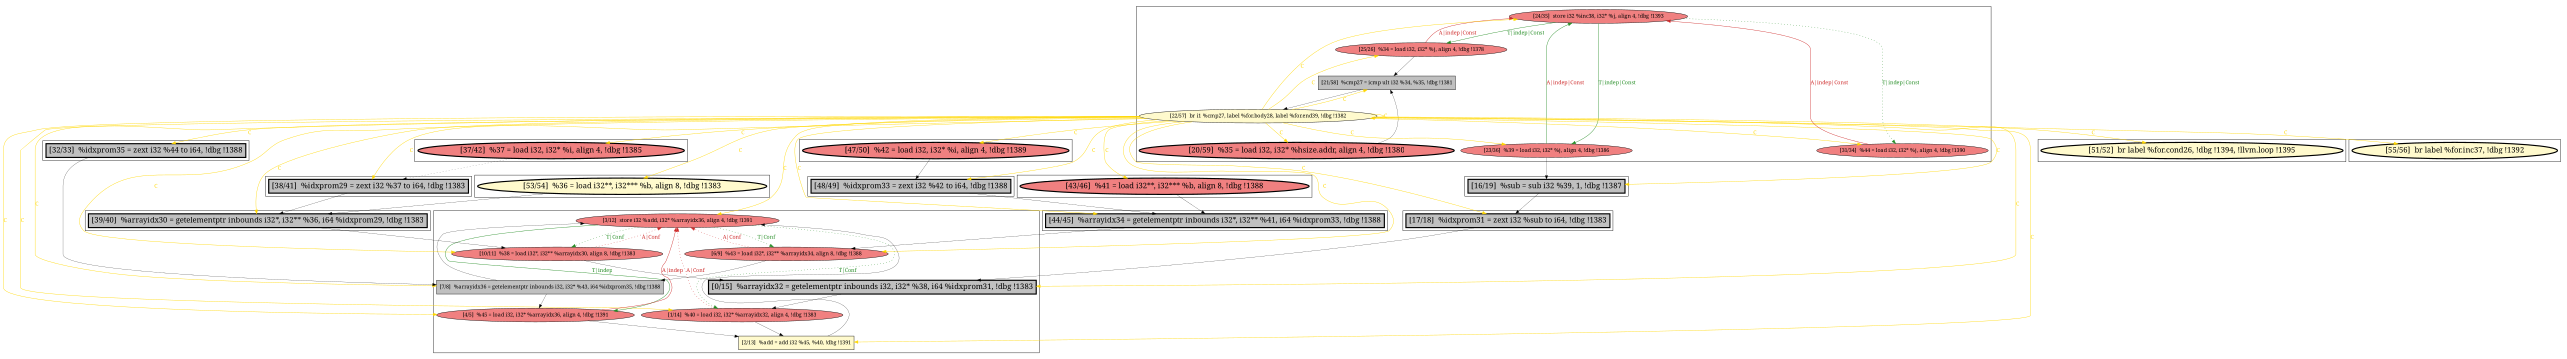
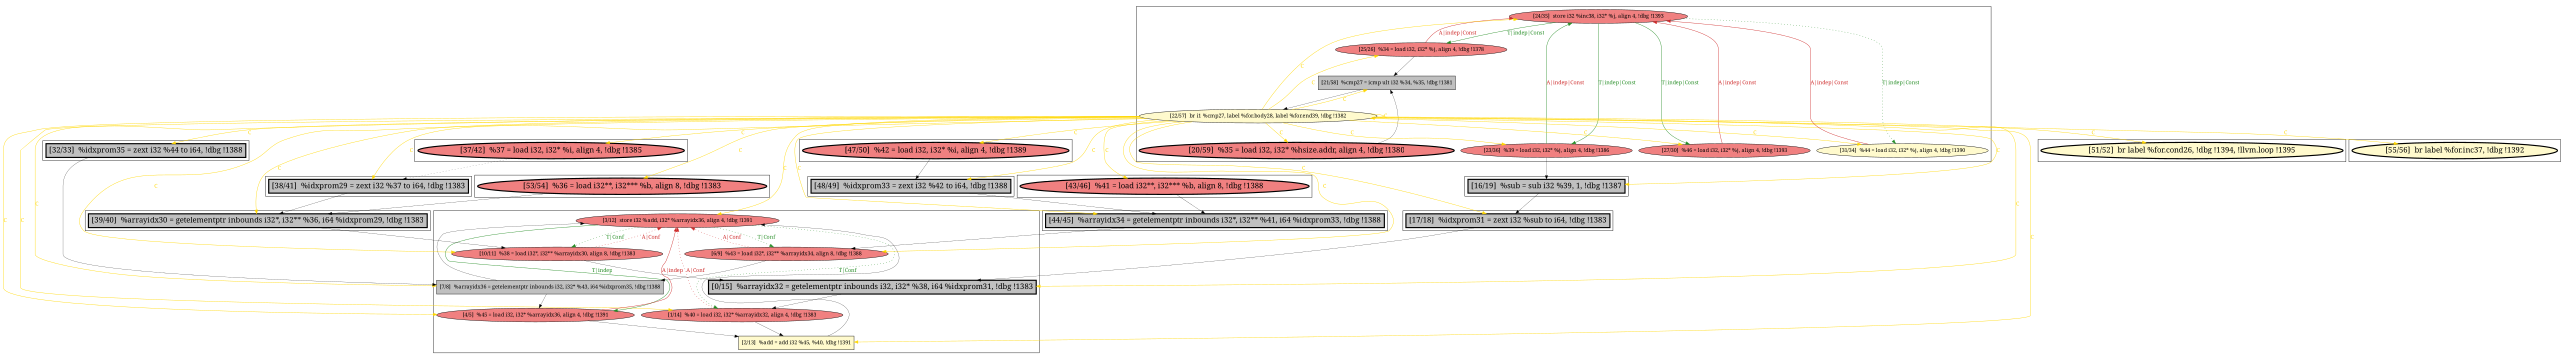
  digraph {
    fontname="Noto Serif"
    node [fillcolor=lightcoral fontname="Noto Serif" fontsize=20 penwidth=3.0 shape=ellipse style=filled]
    edge [color=gold fontcolor=gold fontname="Noto Serif" penwidth=1.0 style=solid]
-   n1 [fillcolor=lemonchiffon label="[53/54]  %36 = load i32**, i32*** %b, align 8, !dbg !1383"]
+   n1 [label="[53/54]  %36 = load i32**, i32*** %b, align 8, !dbg !1383"]
    n2 [label="[47/50]  %42 = load i32, i32* %i, align 4, !dbg !1389"]
    n3 [fillcolor=grey label="[17/18]  %idxprom31 = zext i32 %sub to i64, !dbg !1383" shape=rectangle]
    n4 [fillcolor=lemonchiffon label="[51/52]  br label %for.cond26, !dbg !1394, !llvm.loop !1395"]
    n5 [fillcolor=grey label="[38/41]  %idxprom29 = zext i32 %37 to i64, !dbg !1383" shape=rectangle]
    n6 [label="[24/35]  store i32 %inc38, i32* %j, align 4, !dbg !1393" fontsize="" penwidth=""]
    n7 [label="[23/36]  %39 = load i32, i32* %j, align 4, !dbg !1386" fontsize="" penwidth=""]
    n8 [label="[25/26]  %34 = load i32, i32* %j, align 4, !dbg !1378" fontsize="" penwidth=""]
    n9 [fillcolor=grey label="[21/58]  %cmp27 = icmp ult i32 %34, %35, !dbg !1381" shape=rectangle fontsize="" penwidth=""]
    n10 [label="[20/59]  %35 = load i32, i32* %hsize.addr, align 4, !dbg !1380"]
+   n11 [label="[27/30]  %46 = load i32, i32* %j, align 4, !dbg !1393" fontsize="" penwidth=""]
    n12 [fillcolor=lemonchiffon label="[22/57]  br i1 %cmp27, label %for.body28, label %for.end39, !dbg !1382" fontsize="" penwidth=""]
-   n13 [label="[31/34]  %44 = load i32, i32* %j, align 4, !dbg !1390" fontsize="" penwidth=""]
+   n13 [fillcolor=lemonchiffon label="[31/34]  %44 = load i32, i32* %j, align 4, !dbg !1390" fontsize="" penwidth=""]
    n14 [fillcolor=grey label="[48/49]  %idxprom33 = zext i32 %42 to i64, !dbg !1388" shape=rectangle]
    n15 [fillcolor=lemonchiffon label="[55/56]  br label %for.inc37, !dbg !1392"]
    n16 [label="[3/12]  store i32 %add, i32* %arrayidx36, align 4, !dbg !1391" fontsize="" penwidth=""]
    n17 [label="[4/5]  %45 = load i32, i32* %arrayidx36, align 4, !dbg !1391" fontsize="" penwidth=""]
    n18 [label="[6/9]  %43 = load i32*, i32** %arrayidx34, align 8, !dbg !1388" fontsize="" penwidth=""]
    n19 [label="[10/11]  %38 = load i32*, i32** %arrayidx30, align 8, !dbg !1383" fontsize="" penwidth=""]
    n20 [fillcolor=grey label="[0/15]  %arrayidx32 = getelementptr inbounds i32, i32* %38, i64 %idxprom31, !dbg !1383" shape=rectangle]
    n21 [label="[1/14]  %40 = load i32, i32* %arrayidx32, align 4, !dbg !1383" fontsize="" penwidth=""]
    n22 [fillcolor=grey label="[7/8]  %arrayidx36 = getelementptr inbounds i32, i32* %43, i64 %idxprom35, !dbg !1388" shape=rectangle fontsize="" penwidth=""]
    n23 [fillcolor=lemonchiffon label="[2/13]  %add = add i32 %45, %40, !dbg !1391" shape=rectangle fontsize="" penwidth=""]
    n24 [fillcolor=grey label="[39/40]  %arrayidx30 = getelementptr inbounds i32*, i32** %36, i64 %idxprom29, !dbg !1383" shape=rectangle]
    n25 [label="[43/46]  %41 = load i32**, i32*** %b, align 8, !dbg !1388"]
    n26 [fillcolor=grey label="[16/19]  %sub = sub i32 %39, 1, !dbg !1387" shape=rectangle]
    n27 [fillcolor=grey label="[32/33]  %idxprom35 = zext i32 %44 to i64, !dbg !1388" shape=rectangle]
    n28 [label="[37/42]  %37 = load i32, i32* %i, align 4, !dbg !1385"]
    n29 [fillcolor=grey label="[44/45]  %arrayidx34 = getelementptr inbounds i32*, i32** %41, i64 %idxprom33, !dbg !1388" shape=rectangle]
    subgraph cluster_1 {
      n1
    }
    subgraph cluster_2 {
      n2
    }
    subgraph cluster_3 {
      n3
    }
    subgraph cluster_4 {
      n4
    }
    subgraph cluster_5 {
      n5
    }
    subgraph cluster_6 {
      n6
      n7
      n8
      n9
      n10
+     n11
      n12
      n13
    }
    subgraph cluster_7 {
      n14
    }
    subgraph cluster_8 {
      n15
    }
    subgraph cluster_9 {
      n16
      n17
      n18
      n19
      n20
      n21
      n22
      n23
    }
    subgraph cluster_10 {
      n24
    }
    subgraph cluster_11 {
      n25
    }
    subgraph cluster_12 {
      n26
    }
    subgraph cluster_13 {
      n27
    }
    subgraph cluster_14 {
      n28
    }
    subgraph cluster_15 {
      n29
    }
    n1 -> n24 [color=black fontcolor=black penwidth=0.5]
    n2 -> n14 [color=black fontcolor=black penwidth=0.5]
    n3 -> n20 [color=black fontcolor=black penwidth=0.5]
    n5 -> n24 [color=black fontcolor=black penwidth=0.5]
    n6 -> n7 [color=forestgreen fontcolor=forestgreen label="T|indep|Const"]
    n6 -> n8 [color=forestgreen fontcolor=forestgreen label="T|indep|Const"]
+   n6 -> n11 [color=forestgreen fontcolor=forestgreen label="T|indep|Const"]
    n6 -> n13 [color=forestgreen fontcolor=forestgreen label="T|indep|Const" style=dotted]
    n7 -> n6 [color=forestgreen fontcolor=firebrick3 label="A|indep|Const"]
    n7 -> n26 [color=black fontcolor=black penwidth=0.5]
    n8 -> n6 [color=firebrick3 fontcolor=firebrick3 label="A|indep|Const"]
    n8 -> n9 [color=black fontcolor=black penwidth=0.5]
    n9 -> n12 [color=black fontcolor=black penwidth=0.5]
    n10 -> n9 [color=black fontcolor=black penwidth=0.5]
+   n11 -> n6 [color=firebrick3 fontcolor=firebrick3 label="A|indep|Const"]
    n12 -> n1 [label=C]
    n12 -> n2 [label=C]
    n12 -> n3 [label=C]
    n12 -> n4 [label=C]
    n12 -> n5 [label=C]
    n12 -> n6 [label=C]
    n12 -> n7 [label=C]
    n12 -> n8 [label=C]
    n12 -> n9 [label=C]
    n12 -> n10 [label=C]
+   n12 -> n11 [label=C]
    n12 -> n12 [label=C]
    n12 -> n13 [label=C]
    n12 -> n14 [label=C]
    n12 -> n15 [label=C]
    n12 -> n16 [label=C]
    n12 -> n17 [label=C]
    n12 -> n18 [label=C]
    n12 -> n19 [label=C]
    n12 -> n20 [label=C]
    n12 -> n21 [label=C]
    n12 -> n22 [label=C]
    n12 -> n23 [label=C]
    n12 -> n24 [label=C]
    n12 -> n25 [label=C]
    n12 -> n26 [label=C]
    n12 -> n27 [label=C]
    n12 -> n28 [label=C]
    n12 -> n29 [label=C]
    n13 -> n6 [color=firebrick3 fontcolor=firebrick3 label="A|indep|Const"]
    n14 -> n29 [color=black fontcolor=black penwidth=0.5]
    n16 -> n17 [color=forestgreen fontcolor=forestgreen label="T|indep"]
    n16 -> n18 [color=forestgreen fontcolor=forestgreen label="T|Conf" style=dotted]
    n16 -> n19 [color=forestgreen fontcolor=forestgreen label="T|Conf" style=dotted]
    n16 -> n21 [color=forestgreen fontcolor=forestgreen label="T|Conf" style=dotted]
    n17 -> n16 [color=firebrick3 fontcolor=firebrick3 label="A|indep"]
    n17 -> n23 [color=black fontcolor=black penwidth=0.5]
    n18 -> n16 [color=firebrick3 fontcolor=firebrick3 label="A|Conf" style=dotted]
    n18 -> n22 [color=black fontcolor=black penwidth=0.5]
    n19 -> n16 [color=firebrick3 fontcolor=firebrick3 label="A|Conf" style=dotted]
    n19 -> n20 [color=black fontcolor=black penwidth=0.5]
    n20 -> n21 [color=black fontcolor=black penwidth=0.5]
    n21 -> n16 [color=firebrick3 fontcolor=firebrick3 label="A|Conf" style=dotted]
    n21 -> n23 [color=black fontcolor=black penwidth=0.5]
    n22 -> n16 [color=black fontcolor=black penwidth=0.5]
    n22 -> n17 [color=black fontcolor=black penwidth=0.5]
    n23 -> n16 [color=black fontcolor=black penwidth=0.5]
    n24 -> n19 [color=black fontcolor=black penwidth=0.5]
    n25 -> n29 [color=black fontcolor=black penwidth=0.5]
    n26 -> n3 [color=black fontcolor=black penwidth=0.5]
    n27 -> n22 [color=black fontcolor=black penwidth=0.5]
    n28 -> n5 [color=black fontcolor=black penwidth=0.5 style=dotted]
    n29 -> n18 [color=black fontcolor=black penwidth=0.5]
  }
